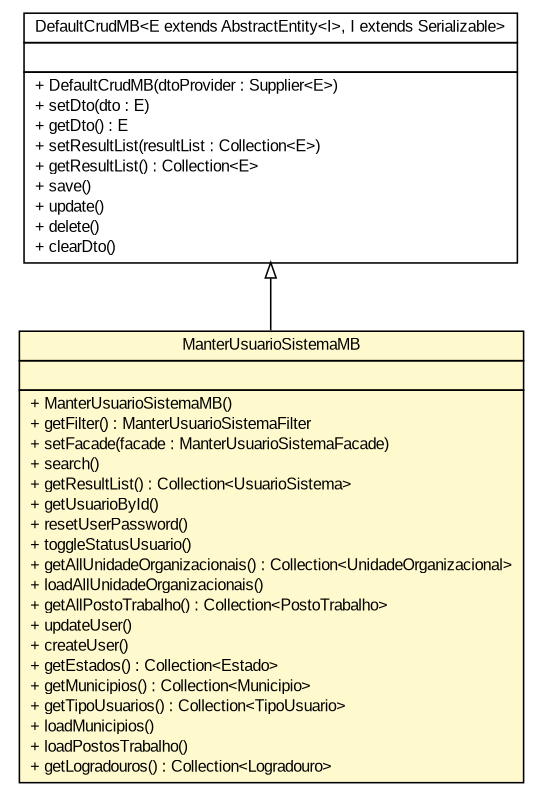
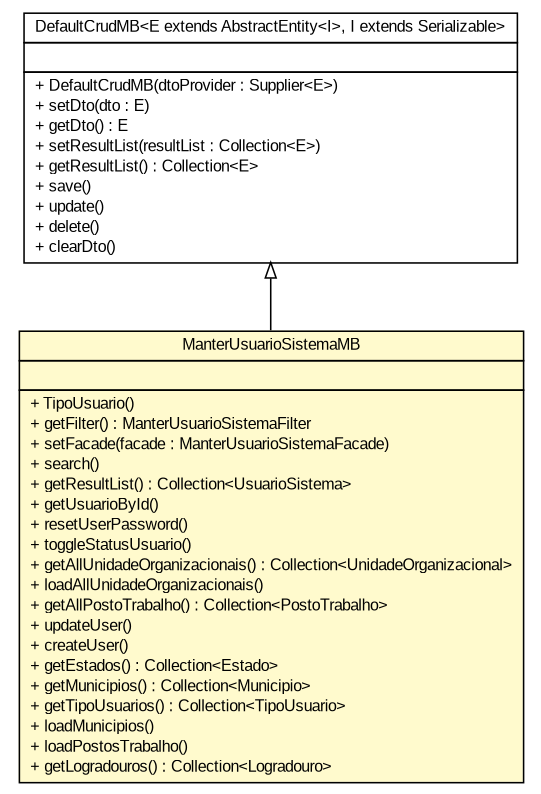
  digraph {
    nodesep=0.25
    ranksep=0.5
    node [fontcolor=black fontname=arial fontsize=10.0 shape=plaintext]
    n1 [label=<<table title="br.gov.to.sefaz.presentation.managedbean.impl.DefaultCrudMB" border="0" cellborder="1" cellspacing="0" cellpadding="2" port="p" href="../../presentation/managedbean/impl/DefaultCrudMB.html"> 		<tr><td><table border="0" cellspacing="0" cellpadding="1"> <tr><td align="center" balign="center"> DefaultCrudMB&lt;E extends AbstractEntity&lt;I&gt;, I extends Serializable&gt; </td></tr> 		</table></td></tr> 		<tr><td><table border="0" cellspacing="0" cellpadding="1"> <tr><td align="left" balign="left">  </td></tr> 		</table></td></tr> 		<tr><td><table border="0" cellspacing="0" cellpadding="1"> <tr><td align="left" balign="left"> + DefaultCrudMB(dtoProvider : Supplier&lt;E&gt;) </td></tr> <tr><td align="left" balign="left"> + setDto(dto : E) </td></tr> <tr><td align="left" balign="left"> + getDto() : E </td></tr> <tr><td align="left" balign="left"> + setResultList(resultList : Collection&lt;E&gt;) </td></tr> <tr><td align="left" balign="left"> + getResultList() : Collection&lt;E&gt; </td></tr> <tr><td align="left" balign="left"> + save() </td></tr> <tr><td align="left" balign="left"> + update() </td></tr> <tr><td align="left" balign="left"> + delete() </td></tr> <tr><td align="left" balign="left"> + clearDto() </td></tr> 		</table></td></tr> 		</table>>]
-   n2 [label=<<table title="br.gov.to.sefaz.seg.managedbean.ManterUsuarioSistemaMB" border="0" cellborder="1" cellspacing="0" cellpadding="2" port="p" bgcolor="lemonChiffon" href="./ManterUsuarioSistemaMB.html"> 		<tr><td><table border="0" cellspacing="0" cellpadding="1"> <tr><td align="center" balign="center"> ManterUsuarioSistemaMB </td></tr> 		</table></td></tr> 		<tr><td><table border="0" cellspacing="0" cellpadding="1"> <tr><td align="left" balign="left">  </td></tr> 		</table></td></tr> 		<tr><td><table border="0" cellspacing="0" cellpadding="1"> <tr><td align="left" balign="left"> + ManterUsuarioSistemaMB() </td></tr> <tr><td align="left" balign="left"> + getFilter() : ManterUsuarioSistemaFilter </td></tr> <tr><td align="left" balign="left"> + setFacade(facade : ManterUsuarioSistemaFacade) </td></tr> <tr><td align="left" balign="left"> + search() </td></tr> <tr><td align="left" balign="left"> + getResultList() : Collection&lt;UsuarioSistema&gt; </td></tr> <tr><td align="left" balign="left"> + getUsuarioById() </td></tr> <tr><td align="left" balign="left"> + resetUserPassword() </td></tr> <tr><td align="left" balign="left"> + toggleStatusUsuario() </td></tr> <tr><td align="left" balign="left"> + getAllUnidadeOrganizacionais() : Collection&lt;UnidadeOrganizacional&gt; </td></tr> <tr><td align="left" balign="left"> + loadAllUnidadeOrganizacionais() </td></tr> <tr><td align="left" balign="left"> + getAllPostoTrabalho() : Collection&lt;PostoTrabalho&gt; </td></tr> <tr><td align="left" balign="left"> + updateUser() </td></tr> <tr><td align="left" balign="left"> + createUser() </td></tr> <tr><td align="left" balign="left"> + getEstados() : Collection&lt;Estado&gt; </td></tr> <tr><td align="left" balign="left"> + getMunicipios() : Collection&lt;Municipio&gt; </td></tr> <tr><td align="left" balign="left"> + getTipoUsuarios() : Collection&lt;TipoUsuario&gt; </td></tr> <tr><td align="left" balign="left"> + loadMunicipios() </td></tr> <tr><td align="left" balign="left"> + loadPostosTrabalho() </td></tr> <tr><td align="left" balign="left"> + getLogradouros() : Collection&lt;Logradouro&gt; </td></tr> 		</table></td></tr> 		</table>>]
+   n2 [label=<<table title="br.gov.to.sefaz.seg.managedbean.ManterUsuarioSistemaMB" border="0" cellborder="1" cellspacing="0" cellpadding="2" port="p" bgcolor="lemonChiffon" href="./ManterUsuarioSistemaMB.html"> 		<tr><td><table border="0" cellspacing="0" cellpadding="1"> <tr><td align="center" balign="center"> ManterUsuarioSistemaMB </td></tr> 		</table></td></tr> 		<tr><td><table border="0" cellspacing="0" cellpadding="1"> <tr><td align="left" balign="left">  </td></tr> 		</table></td></tr> 		<tr><td><table border="0" cellspacing="0" cellpadding="1"> <tr><td align="left" balign="left"> + TipoUsuario() </td></tr> <tr><td align="left" balign="left"> + getFilter() : ManterUsuarioSistemaFilter </td></tr> <tr><td align="left" balign="left"> + setFacade(facade : ManterUsuarioSistemaFacade) </td></tr> <tr><td align="left" balign="left"> + search() </td></tr> <tr><td align="left" balign="left"> + getResultList() : Collection&lt;UsuarioSistema&gt; </td></tr> <tr><td align="left" balign="left"> + getUsuarioById() </td></tr> <tr><td align="left" balign="left"> + resetUserPassword() </td></tr> <tr><td align="left" balign="left"> + toggleStatusUsuario() </td></tr> <tr><td align="left" balign="left"> + getAllUnidadeOrganizacionais() : Collection&lt;UnidadeOrganizacional&gt; </td></tr> <tr><td align="left" balign="left"> + loadAllUnidadeOrganizacionais() </td></tr> <tr><td align="left" balign="left"> + getAllPostoTrabalho() : Collection&lt;PostoTrabalho&gt; </td></tr> <tr><td align="left" balign="left"> + updateUser() </td></tr> <tr><td align="left" balign="left"> + createUser() </td></tr> <tr><td align="left" balign="left"> + getEstados() : Collection&lt;Estado&gt; </td></tr> <tr><td align="left" balign="left"> + getMunicipios() : Collection&lt;Municipio&gt; </td></tr> <tr><td align="left" balign="left"> + getTipoUsuarios() : Collection&lt;TipoUsuario&gt; </td></tr> <tr><td align="left" balign="left"> + loadMunicipios() </td></tr> <tr><td align="left" balign="left"> + loadPostosTrabalho() </td></tr> <tr><td align="left" balign="left"> + getLogradouros() : Collection&lt;Logradouro&gt; </td></tr> 		</table></td></tr> 		</table>>]
    n1 -> n2 [arrowtail=empty dir=back fontname=arial fontsize=10 headport=p labelfontname=arial labelfontsize=10 tailport=p]
  }
